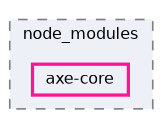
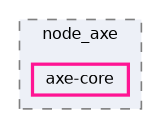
  digraph {
    compound=true
    rankdir=LR
    fontname="DejaVu Sans"
    n1 [color=deeppink fillcolor="#edf0f7" fontname="DejaVu Sans" fontsize=10 height=0.2 label="axe-core" shape=box style="filled,bold" width=0.4]
    subgraph cluster_1 {
      bgcolor="#edf0f7"
      fontsize=10
-     label=node_modules
+     label=node_axe
      pencolor=grey50
      style="filled,dashed"
      n1
    }
  }
